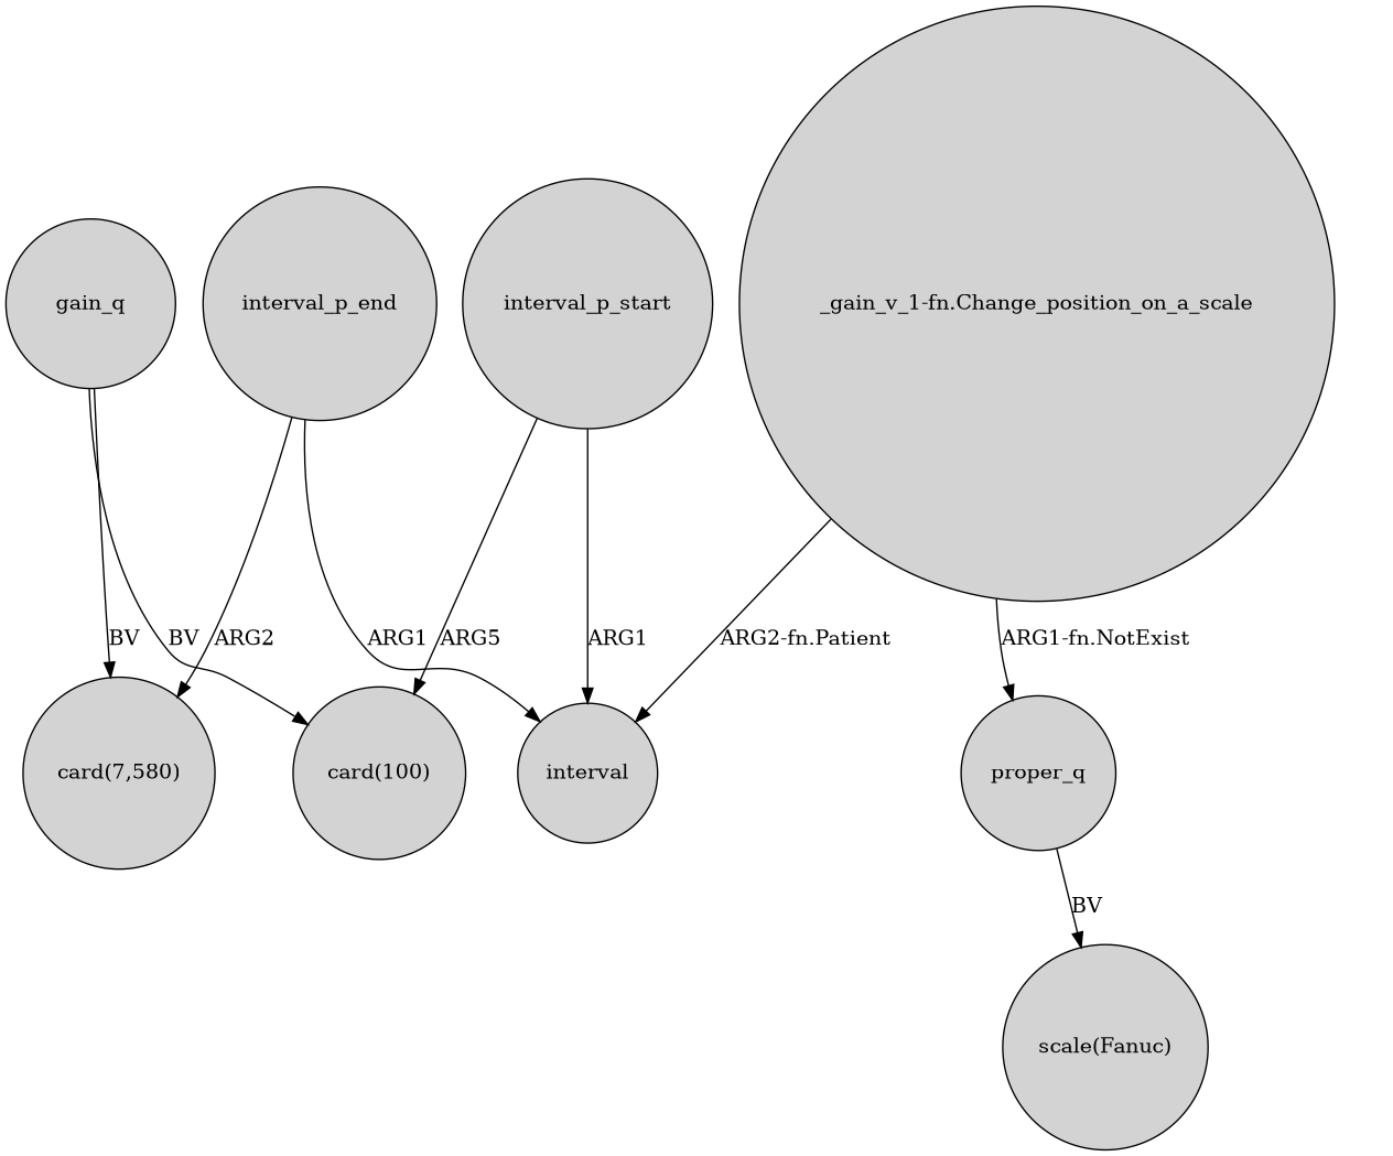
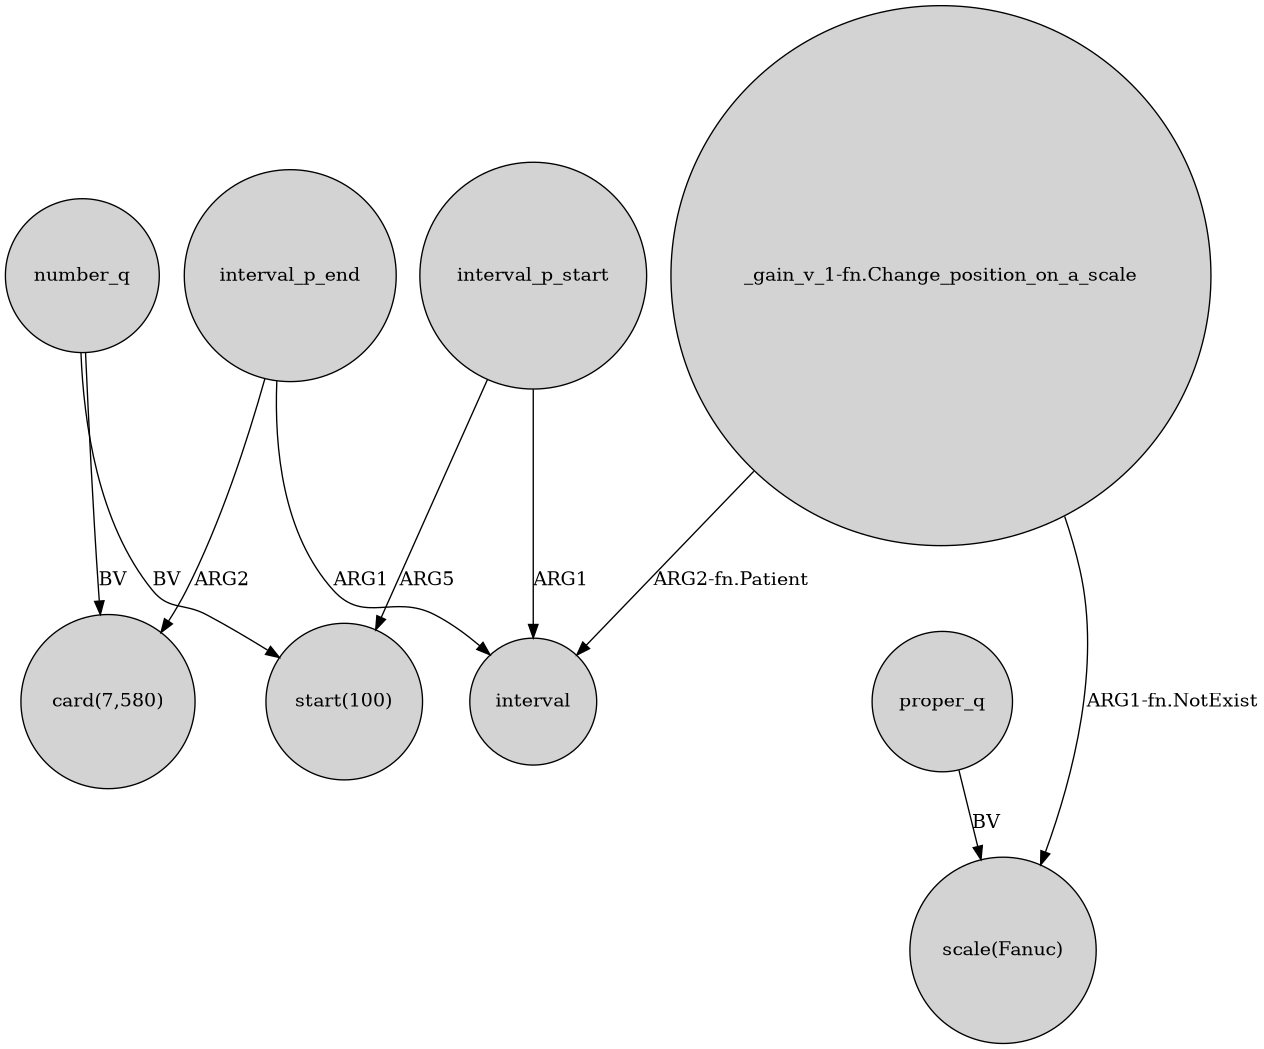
  digraph {
    node [shape=circle style=filled]
-   number_q [label=gain_q]
-   "card(100)"
+   number_q
+   "card(100)" [label="start(100)"]
    "card(7,580)"
    n4 [label="scale(Fanuc)"]
    "_gain_v_1-fn.Change_position_on_a_scale"
    interval
    interval_p_end
    interval_p_start
    proper_q
    number_q -> "card(100)" [label=BV]
    number_q -> "card(7,580)" [label=BV]
-   "_gain_v_1-fn.Change_position_on_a_scale" -> proper_q [label="ARG1-fn.NotExist"]
+   "_gain_v_1-fn.Change_position_on_a_scale" -> n4 [label="ARG1-fn.NotExist"]
    "_gain_v_1-fn.Change_position_on_a_scale" -> interval [label="ARG2-fn.Patient"]
    interval_p_end -> "card(7,580)" [label=ARG2]
    interval_p_end -> interval [label=ARG1]
    interval_p_start -> "card(100)" [label=ARG5]
    interval_p_start -> interval [label=ARG1]
    proper_q -> n4 [label=BV]
  }
